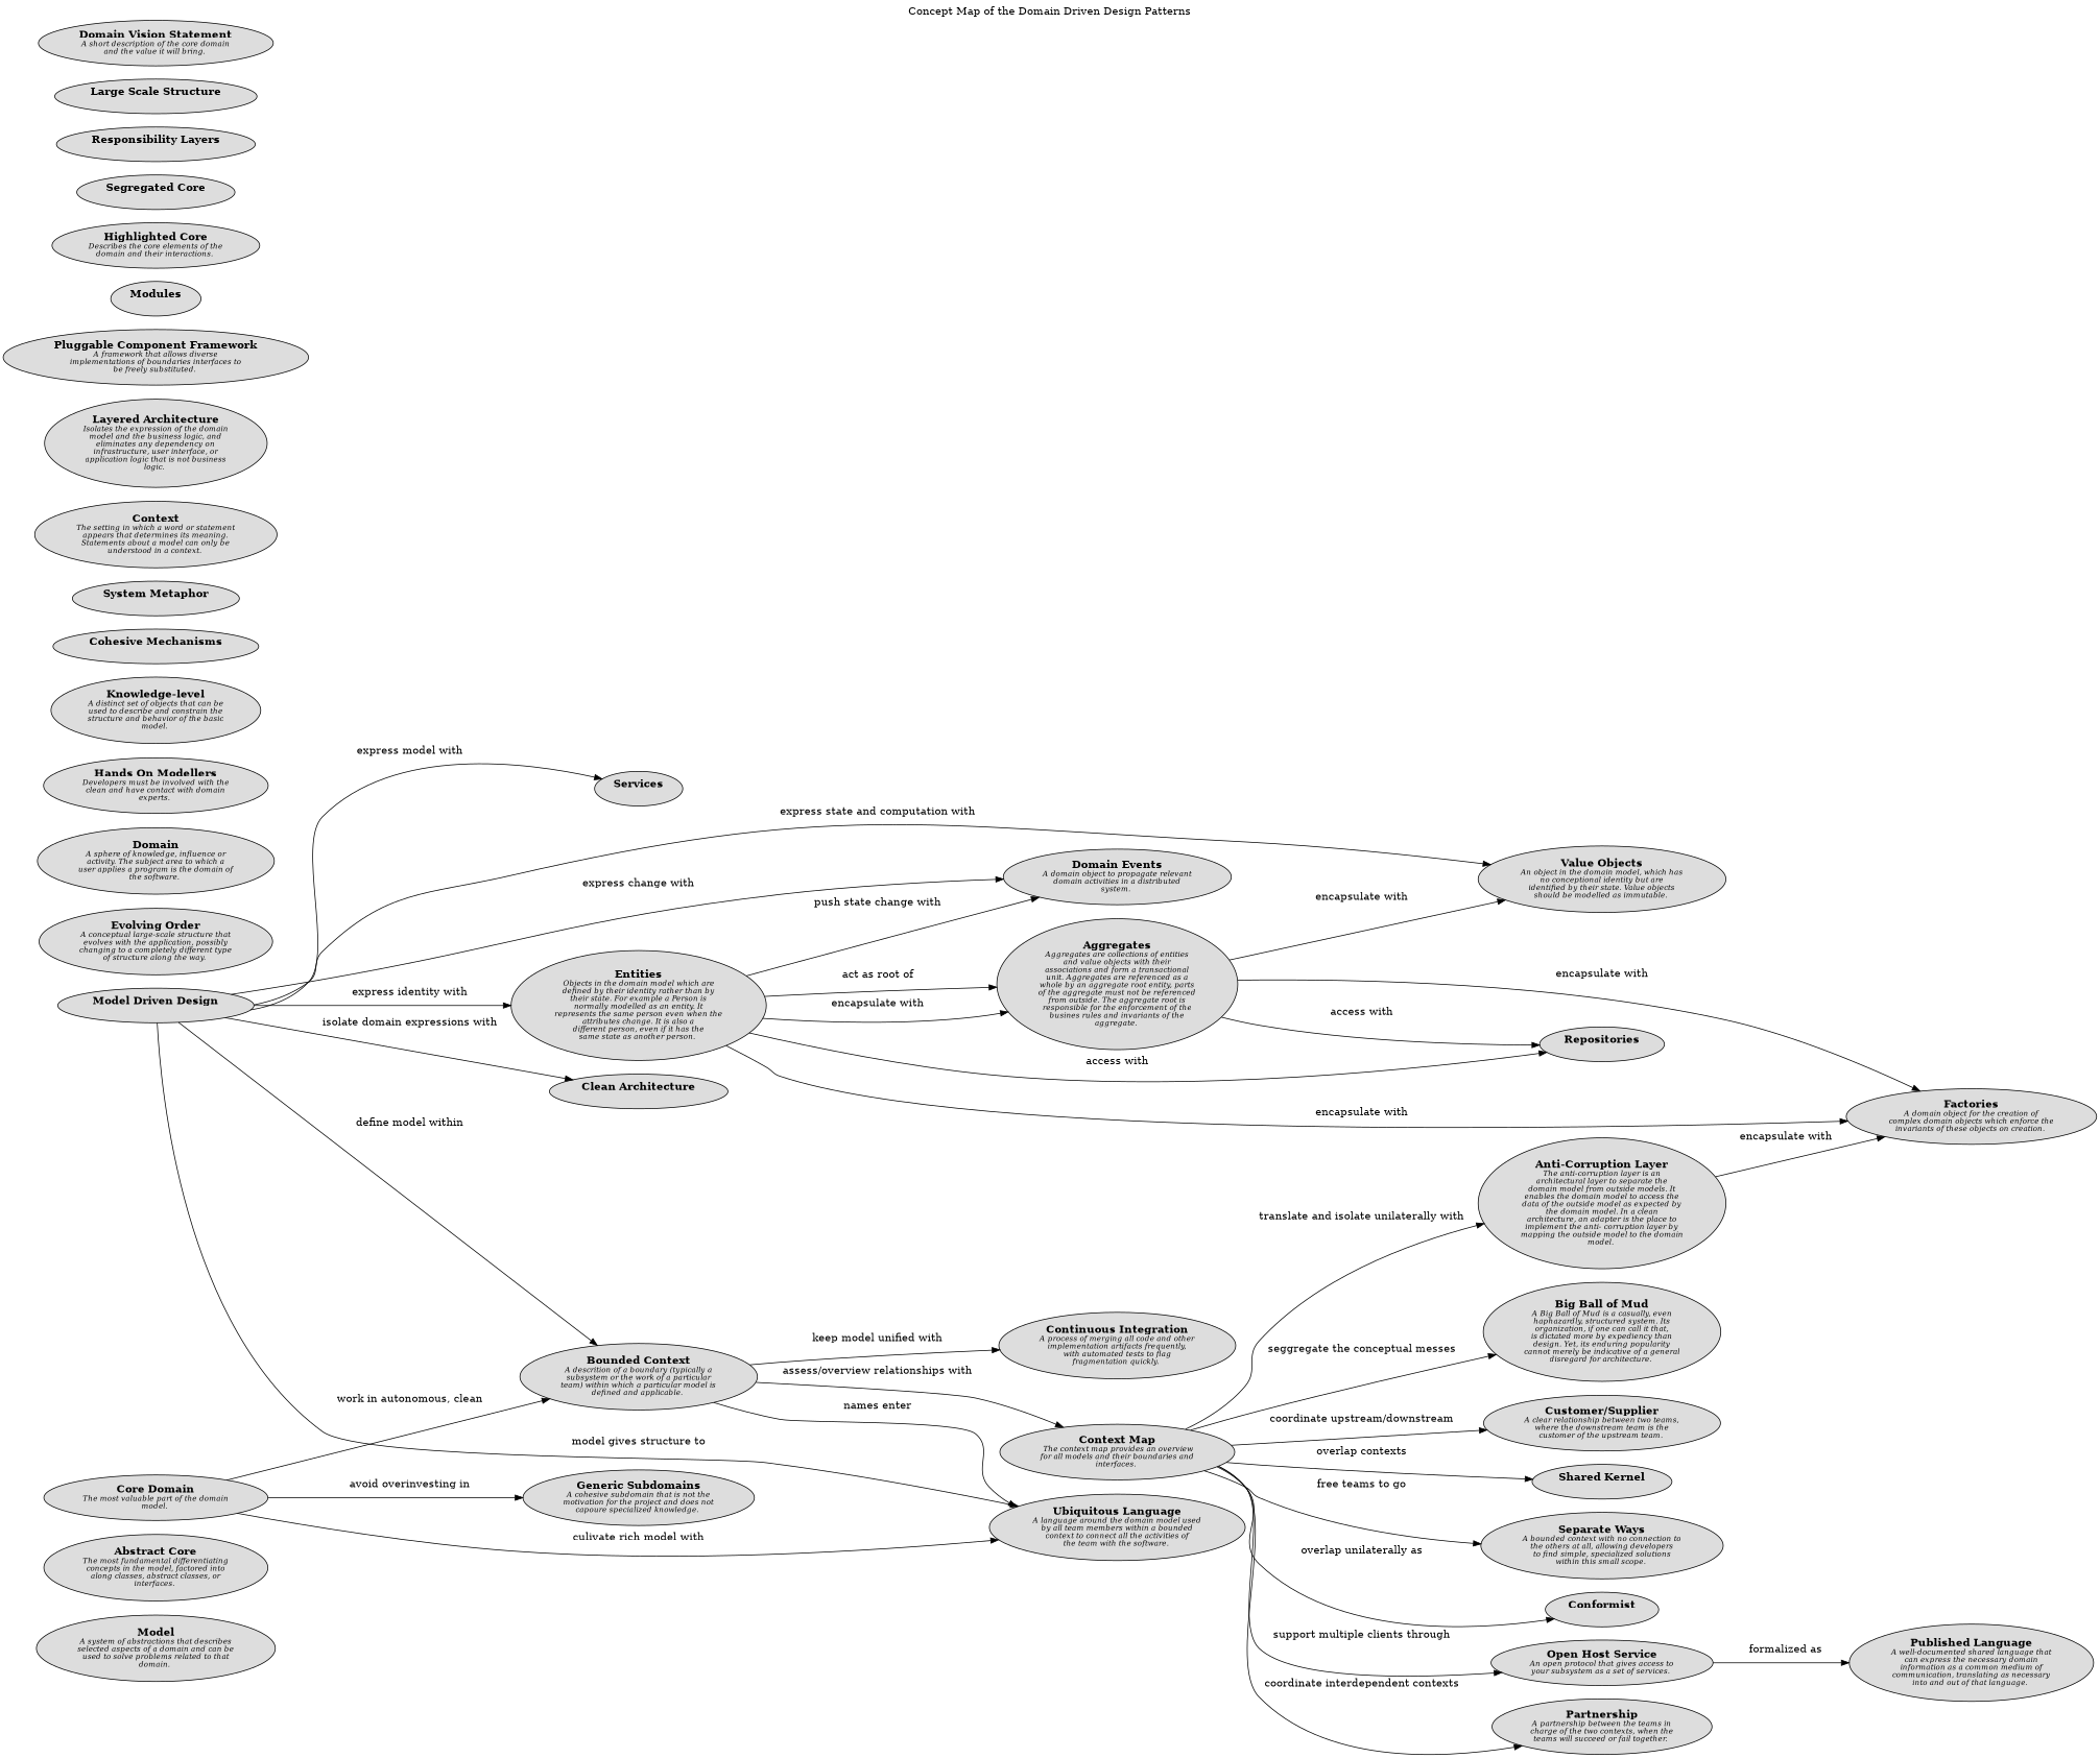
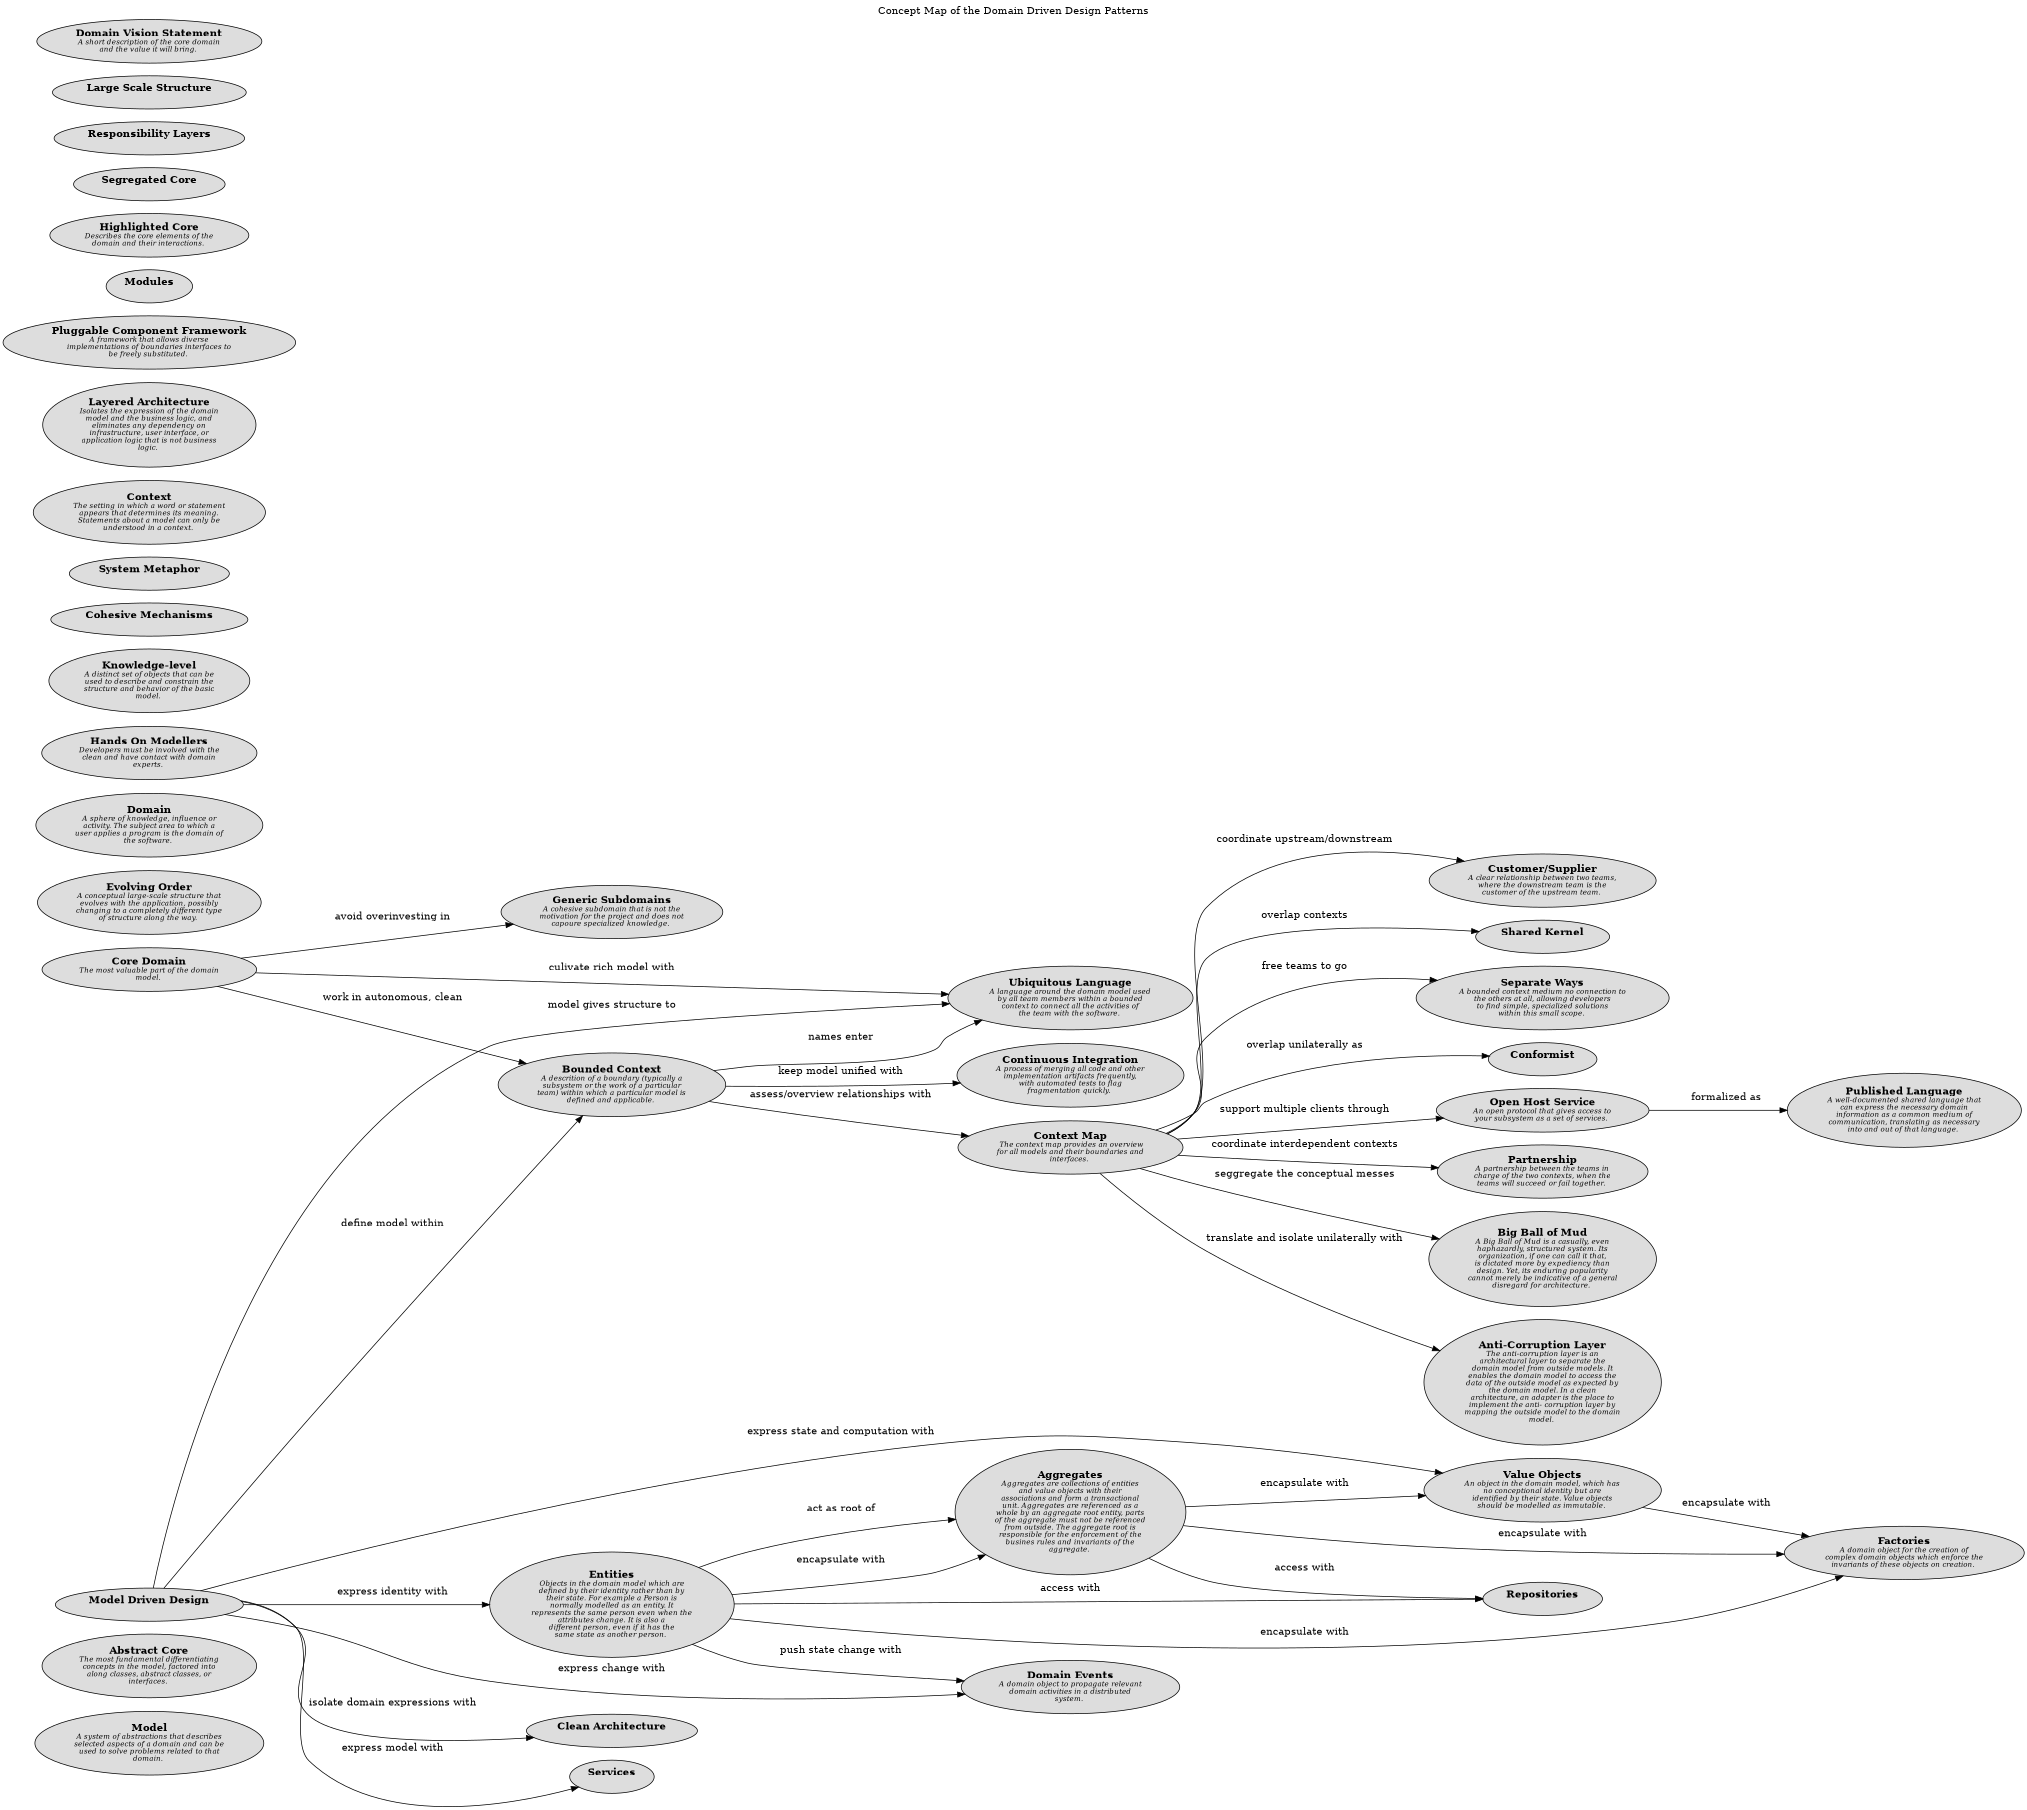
  digraph {
    label="Concept Map of the Domain Driven Design Patterns"
    labelloc=t
    rankdir=LR
    node [fillcolor="#dddddd" shape=ellipse style=filled]
    n1 [label=<<B>Model</B><BR/><FONT POINT-SIZE="10"><I>A system of abstractions that describes<BR/>selected aspects of a domain and can be<BR/>used to solve problems related to that<BR/>domain. </I></FONT>>]
    n2 [label=<<B>Abstract Core</B><BR/><FONT POINT-SIZE="10"><I>The most fundamental differentiating<BR/>concepts in the model, factored into<BR/>along classes, abstract classes, or<BR/>interfaces. </I></FONT>>]
    n3 [label=<<B>Big Ball of Mud</B><BR/><FONT POINT-SIZE="10"><I>A Big Ball of Mud is a casually, even<BR/>haphazardly, structured system. Its<BR/>organization, if one can call it that,<BR/>is dictated more by expediency than<BR/>design. Yet, its enduring popularity<BR/>cannot merely be indicative of a general<BR/>disregard for architecture. </I></FONT>>]
    n4 [label=<<B>Evolving Order</B><BR/><FONT POINT-SIZE="10"><I>A conceptual large-scale structure that<BR/>evolves with the application, possibly<BR/>changing to a completely different type<BR/>of structure along the way. </I></FONT>>]
    n5 [label=<<B>Domain</B><BR/><FONT POINT-SIZE="10"><I>A sphere of knowledge, influence or<BR/>activity. The subject area to which a<BR/>user applies a program is the domain of<BR/>the software. </I></FONT>>]
    n6 [label=<<B>Hands On Modellers</B><BR/><FONT POINT-SIZE="10"><I>Developers must be involved with the<BR/>clean and have contact with domain<BR/>experts. </I></FONT>>]
    n7 [label=<<B>Generic Subdomains</B><BR/><FONT POINT-SIZE="10"><I>A cohesive subdomain that is not the<BR/>motivation for the project and does not<BR/>capoure specialized knowledge. </I></FONT>>]
    n8 [label=<<B>Clean Architecture</B><BR/><FONT POINT-SIZE="10"><I> </I></FONT>>]
    n9 [label=<<B>Knowledge-level</B><BR/><FONT POINT-SIZE="10"><I>A distinct set of objects that can be<BR/>used to describe and constrain the<BR/>structure and behavior of the basic<BR/>model. </I></FONT>>]
    n10 [label=<<B>Services</B><BR/><FONT POINT-SIZE="10"><I> </I></FONT>>]
    n11 [label=<<B>Ubiquitous Language</B><BR/><FONT POINT-SIZE="10"><I>A language around the domain model used<BR/>by all team members within a bounded<BR/>context to connect all the activities of<BR/>the team with the software. </I></FONT>>]
    n12 [label=<<B>Bounded Context</B><BR/><FONT POINT-SIZE="10"><I>A descrition of a boundary (typically a<BR/>subsystem or the work of a particular<BR/>team) within which a particular model is<BR/>defined and applicable. </I></FONT>>]
    n13 [label=<<B>Context Map</B><BR/><FONT POINT-SIZE="10"><I> The context map provides an overview<BR/>for all models and their boundaries and<BR/>interfaces. </I></FONT>>]
    n14 [label=<<B>Continuous Integration</B><BR/><FONT POINT-SIZE="10"><I>A process of merging all code and other<BR/>implementation artifacts frequently,<BR/>with automated tests to flag<BR/>fragmentation quickly. </I></FONT>>]
    n15 [label=<<B>Anti-Corruption Layer</B><BR/><FONT POINT-SIZE="10"><I>The anti-corruption layer is an<BR/>architectural layer to separate the<BR/>domain model from outside models. It<BR/>enables the domain model to access the<BR/>data of the outside model as expected by<BR/>the domain model. In a clean<BR/>architecture, an adapter is the place to<BR/>implement the anti- corruption layer by<BR/>mapping the outside model to the domain<BR/>model. </I></FONT>>]
    n16 [label=<<B>Customer/Supplier</B><BR/><FONT POINT-SIZE="10"><I>A clear relationship between two teams,<BR/>where the downstream team is the<BR/>customer of the upstream team. </I></FONT>>]
    n17 [label=<<B>Shared Kernel</B><BR/><FONT POINT-SIZE="10"><I> </I></FONT>>]
-   n18 [label=<<B>Separate Ways</B><BR/><FONT POINT-SIZE="10"><I>A bounded context with no connection to<BR/>the others at all, allowing developers<BR/>to find simple, specialized solutions<BR/>within this small scope. </I></FONT>>]
+   n18 [label=<<B>Separate Ways</B><BR/><FONT POINT-SIZE="10"><I>A bounded context medium no connection to<BR/>the others at all, allowing developers<BR/>to find simple, specialized solutions<BR/>within this small scope. </I></FONT>>]
    n19 [label=<<B>Conformist</B><BR/><FONT POINT-SIZE="10"><I> </I></FONT>>]
    n20 [label=<<B>Open Host Service</B><BR/><FONT POINT-SIZE="10"><I>An open protocol that gives access to<BR/>your subsystem as a set of services. </I></FONT>>]
    n21 [label=<<B>Partnership</B><BR/><FONT POINT-SIZE="10"><I>A partnership between the teams in<BR/>charge of the two contexts, when the<BR/>teams will succeed or fail together. </I></FONT>>]
    n22 [label=<<B>Cohesive Mechanisms</B><BR/><FONT POINT-SIZE="10"><I> </I></FONT>>]
    n23 [label=<<B>System Metaphor</B><BR/><FONT POINT-SIZE="10"><I> </I></FONT>>]
    n24 [label=<<B>Value Objects</B><BR/><FONT POINT-SIZE="10"><I>An object in the domain model, which has<BR/>no conceptional identity but are<BR/>identified by their state. Value objects<BR/>should be modelled as immutable. </I></FONT>>]
    n25 [label=<<B>Factories</B><BR/><FONT POINT-SIZE="10"><I>A domain object for the creation of<BR/>complex domain objects which enforce the<BR/>invariants of these objects on creation. </I></FONT>>]
    n26 [label=<<B>Aggregates</B><BR/><FONT POINT-SIZE="10"><I>Aggregates are collections of entities<BR/>and value objects with their<BR/>associations and form a transactional<BR/>unit. Aggregates are referenced as a<BR/>whole by an aggregate root entity, parts<BR/>of the aggregate must not be referenced<BR/>from outside. The aggregate root is<BR/>responsible for the enforcement of the<BR/>busines rules and invariants of the<BR/>aggregate. </I></FONT>>]
    n27 [label=<<B>Repositories</B><BR/><FONT POINT-SIZE="10"><I> </I></FONT>>]
    n28 [label=<<B>Entities</B><BR/><FONT POINT-SIZE="10"><I>Objects in the domain model which are<BR/>defined by their identity rather than by<BR/>their state. For example a Person is<BR/>normally modelled as an entity. It<BR/>represents the same person even when the<BR/>attributes change. It is also a<BR/>different person, even if it has the<BR/>same state as another person. </I></FONT>>]
    n29 [label=<<B>Domain Events</B><BR/><FONT POINT-SIZE="10"><I>A domain object to propagate relevant<BR/>domain activities in a distributed<BR/>system. </I></FONT>>]
    n30 [label=<<B>Context</B><BR/><FONT POINT-SIZE="10"><I>The setting in which a word or statement<BR/>appears that determines its meaning.<BR/>Statements about a model can only be<BR/>understood in a context. </I></FONT>>]
    n31 [label=<<B>Layered Architecture</B><BR/><FONT POINT-SIZE="10"><I>Isolates the expression of the domain<BR/>model and the business logic, and<BR/>eliminates any dependency on<BR/>infrastructure, user interface, or<BR/>application logic that is not business<BR/>logic. </I></FONT>>]
    n32 [label=<<B>Pluggable Component Framework</B><BR/><FONT POINT-SIZE="10"><I>A framework that allows diverse<BR/>implementations of boundaries interfaces to<BR/>be freely substituted. </I></FONT>>]
    n33 [label=<<B>Modules</B><BR/><FONT POINT-SIZE="10"><I> </I></FONT>>]
    n34 [label=<<B>Core Domain</B><BR/><FONT POINT-SIZE="10"><I>The most valuable part of the domain<BR/>model. </I></FONT>>]
    n35 [label=<<B>Published Language</B><BR/><FONT POINT-SIZE="10"><I>A well-documented shared language that<BR/>can express the necessary domain<BR/>information as a common medium of<BR/>communication, translating as necessary<BR/>into and out of that language. </I></FONT>>]
    n36 [label=<<B>Highlighted Core</B><BR/><FONT POINT-SIZE="10"><I>Describes the core elements of the<BR/>domain and their interactions. </I></FONT>>]
    n37 [label=<<B>Model Driven Design</B><BR/><FONT POINT-SIZE="10"><I> </I></FONT>>]
    n38 [label=<<B>Segregated Core</B><BR/><FONT POINT-SIZE="10"><I> </I></FONT>>]
    n39 [label=<<B>Responsibility Layers</B><BR/><FONT POINT-SIZE="10"><I> </I></FONT>>]
    n40 [label=<<B>Large Scale Structure</B><BR/><FONT POINT-SIZE="10"><I> </I></FONT>>]
    n41 [label=<<B>Domain Vision Statement</B><BR/><FONT POINT-SIZE="10"><I>A short description of the core domain<BR/>and the value it will bring. </I></FONT>>]
    n12 -> n11 [label=<names enter<BR/><FONT POINT-SIZE="10"><I> </I></FONT>>]
    n12 -> n13 [label=<assess/overview relationships with<BR/><FONT POINT-SIZE="10"><I> </I></FONT>>]
    n12 -> n14 [label=<keep model unified with<BR/><FONT POINT-SIZE="10"><I> </I></FONT>>]
    n13 -> n3 [label=<seggregate the conceptual messes<BR/><FONT POINT-SIZE="10"><I> </I></FONT>>]
    n13 -> n15 [label=<translate and isolate unilaterally with<BR/><FONT POINT-SIZE="10"><I> </I></FONT>>]
    n13 -> n16 [label=<coordinate upstream/downstream<BR/><FONT POINT-SIZE="10"><I> </I></FONT>>]
    n13 -> n17 [label=<overlap contexts<BR/><FONT POINT-SIZE="10"><I> </I></FONT>>]
    n13 -> n18 [label=<free teams to go<BR/><FONT POINT-SIZE="10"><I> </I></FONT>>]
    n13 -> n19 [label=<overlap unilaterally as<BR/><FONT POINT-SIZE="10"><I> </I></FONT>>]
    n13 -> n20 [label=<support multiple clients through<BR/><FONT POINT-SIZE="10"><I> </I></FONT>>]
    n13 -> n21 [label=<coordinate interdependent contexts<BR/><FONT POINT-SIZE="10"><I> </I></FONT>>]
    n20 -> n35 [label=<formalized as<BR/><FONT POINT-SIZE="10"><I> </I></FONT>>]
-   n15 -> n25 [label=<encapsulate with<BR/><FONT POINT-SIZE="10"><I> </I></FONT>>]
+   n24 -> n25 [label=<encapsulate with<BR/><FONT POINT-SIZE="10"><I> </I></FONT>>]
    n26 -> n24 [label=<encapsulate with<BR/><FONT POINT-SIZE="10"><I> </I></FONT>>]
    n26 -> n25 [label=<encapsulate with<BR/><FONT POINT-SIZE="10"><I> </I></FONT>>]
    n26 -> n27 [label=<access with<BR/><FONT POINT-SIZE="10"><I> </I></FONT>>]
    n28 -> n25 [label=<encapsulate with<BR/><FONT POINT-SIZE="10"><I> </I></FONT>>]
    n28 -> n26 [label=<act as root of<BR/><FONT POINT-SIZE="10"><I> </I></FONT>>]
    n28 -> n26 [label=<encapsulate with<BR/><FONT POINT-SIZE="10"><I> </I></FONT>>]
    n28 -> n27 [label=<access with<BR/><FONT POINT-SIZE="10"><I> </I></FONT>>]
    n28 -> n29 [label=<push state change with<BR/><FONT POINT-SIZE="10"><I> </I></FONT>>]
    n34 -> n7 [label=<avoid overinvesting in<BR/><FONT POINT-SIZE="10"><I> </I></FONT>>]
    n34 -> n11 [label=<culivate rich model with<BR/><FONT POINT-SIZE="10"><I> </I></FONT>>]
    n34 -> n12 [label=<work in autonomous, clean<BR/><FONT POINT-SIZE="10"><I> </I></FONT>>]
    n37 -> n8 [label=<isolate domain expressions with<BR/><FONT POINT-SIZE="10"><I> </I></FONT>>]
    n37 -> n10 [label=<express model with<BR/><FONT POINT-SIZE="10"><I> </I></FONT>>]
    n37 -> n11 [label=<model gives structure to<BR/><FONT POINT-SIZE="10"><I> </I></FONT>>]
    n37 -> n12 [label=<define model within<BR/><FONT POINT-SIZE="10"><I> </I></FONT>>]
    n37 -> n24 [label=<express state and computation with<BR/><FONT POINT-SIZE="10"><I> </I></FONT>>]
    n37 -> n28 [label=<express identity with<BR/><FONT POINT-SIZE="10"><I> </I></FONT>>]
    n37 -> n29 [label=<express change with<BR/><FONT POINT-SIZE="10"><I> </I></FONT>>]
  }
